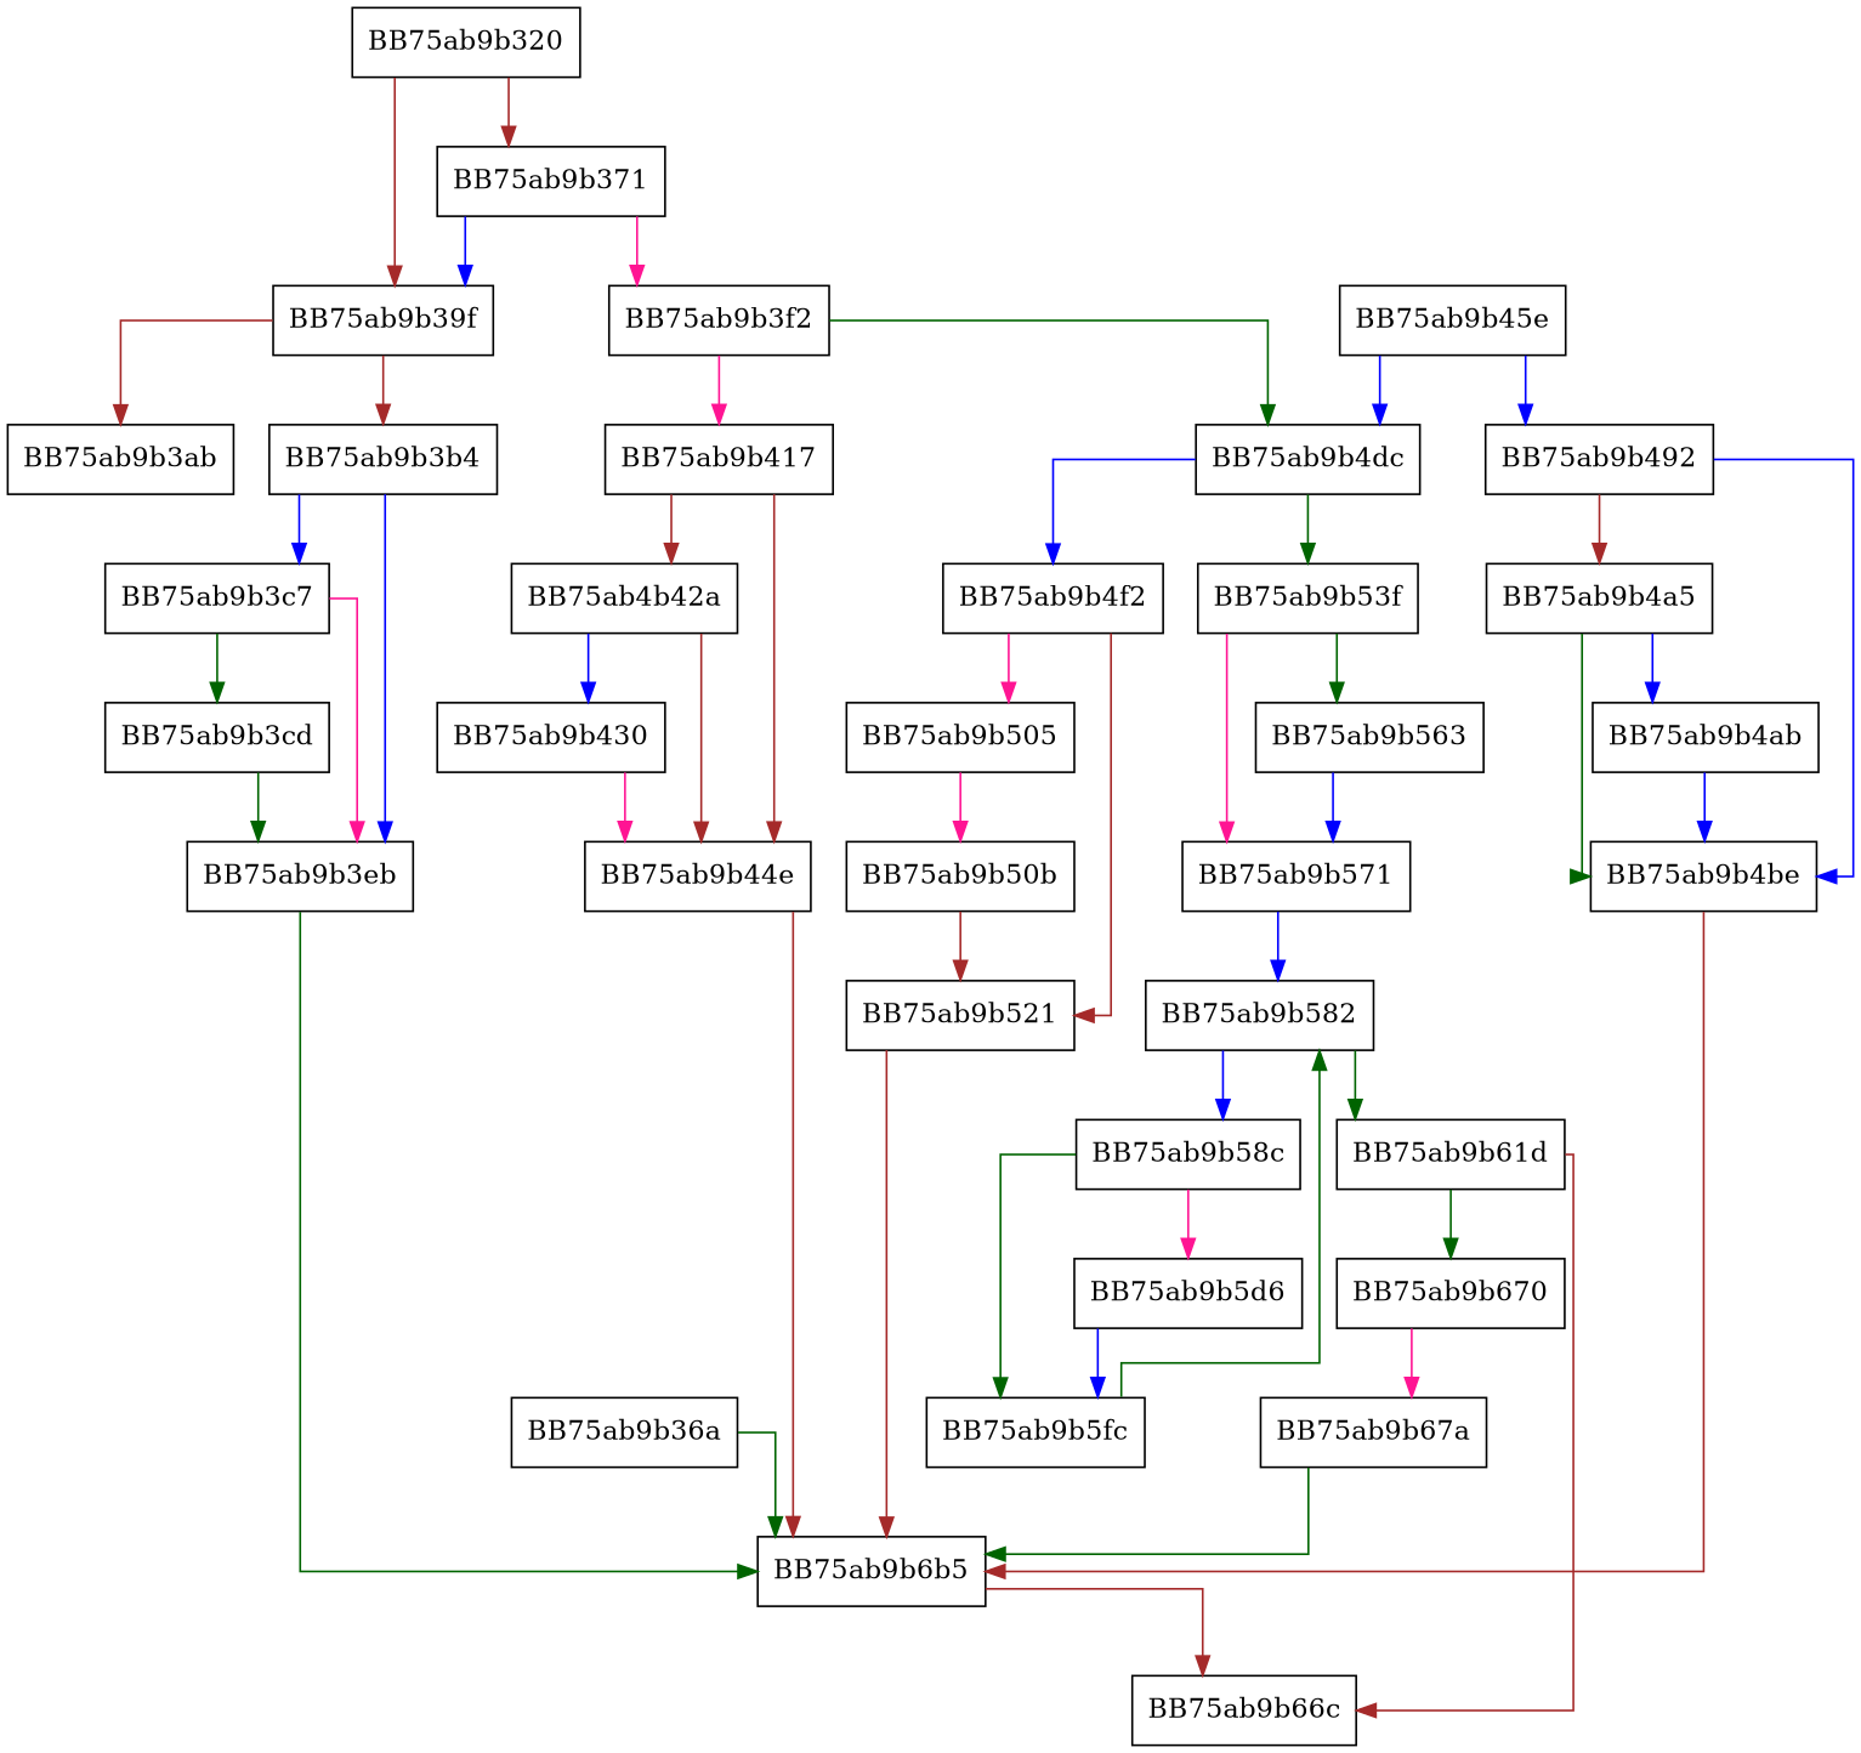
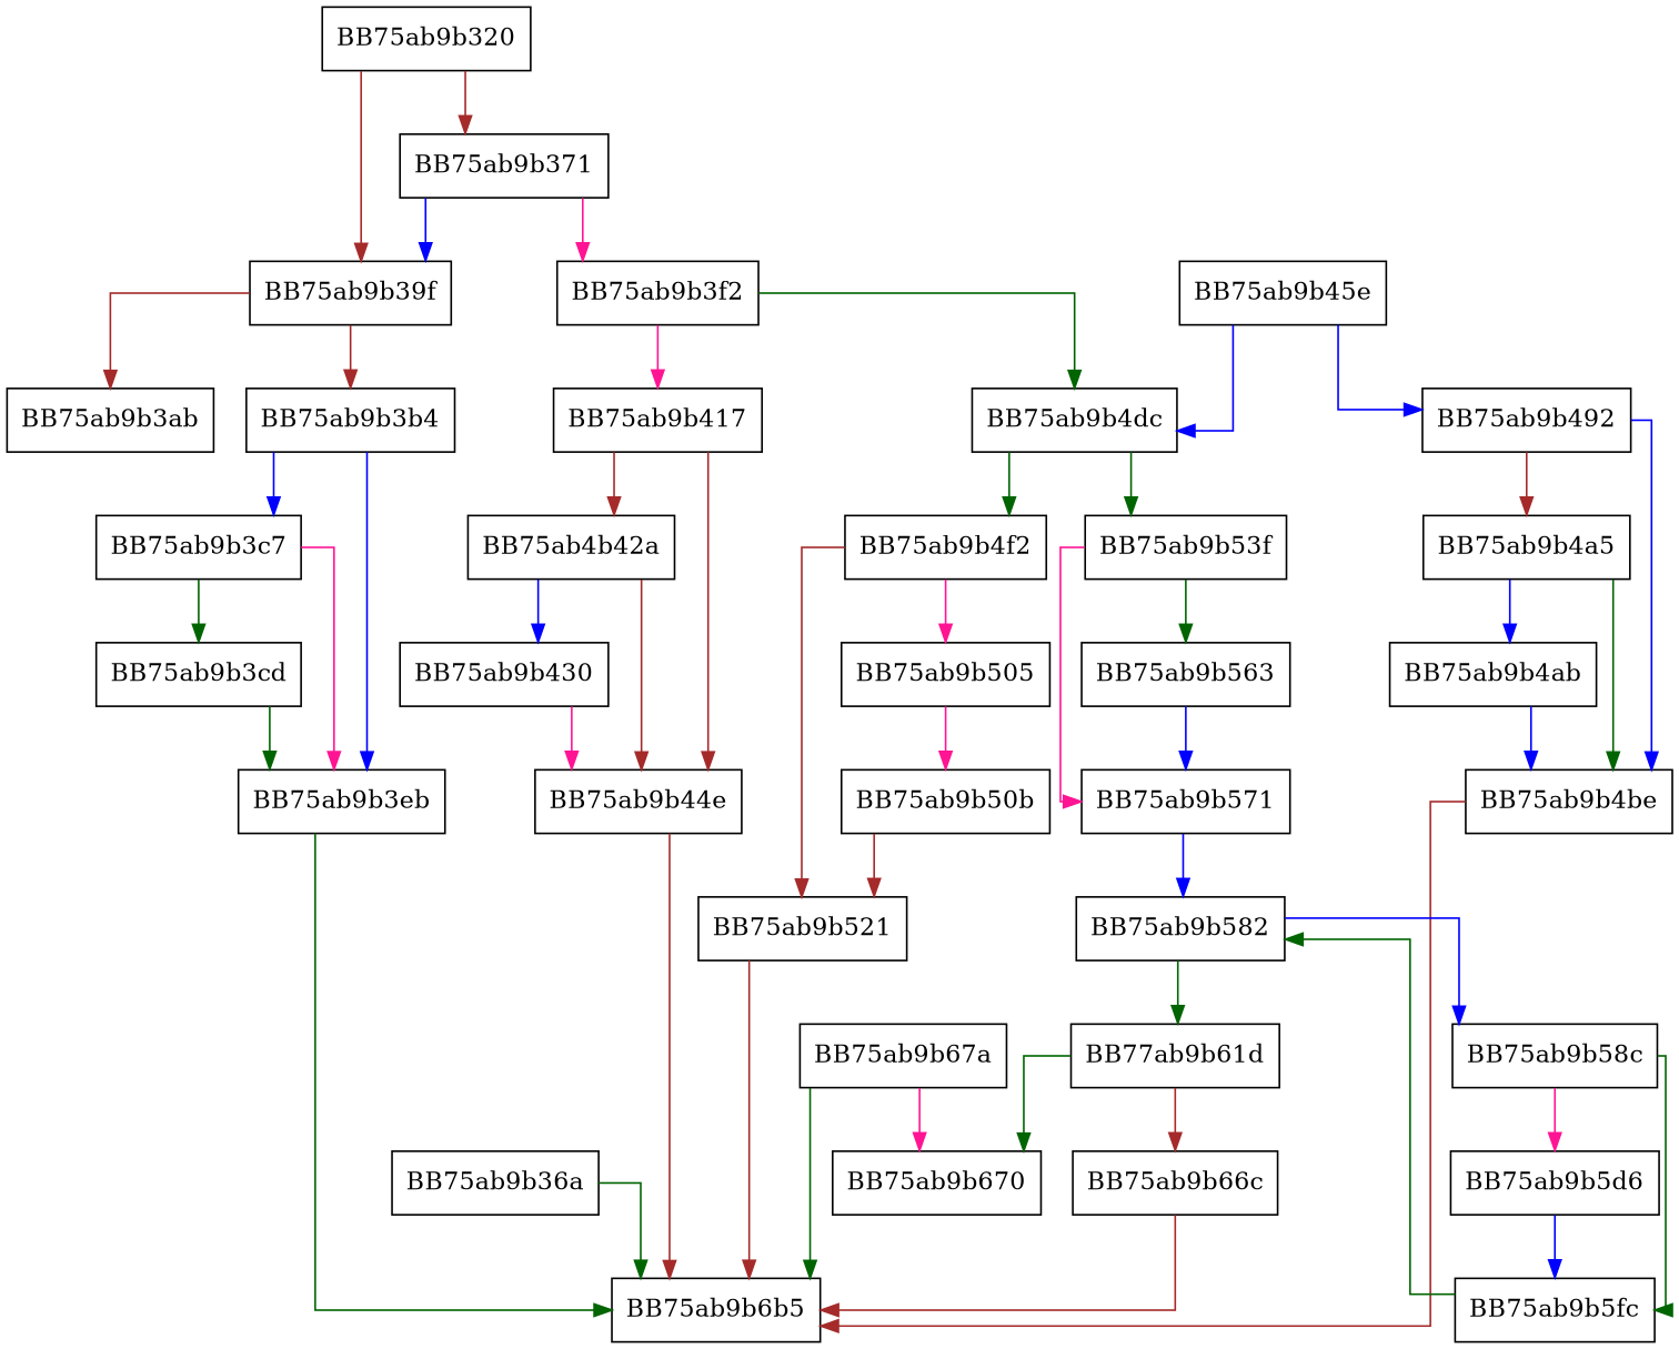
  digraph {
    splines=ortho
    node [shape=box]
    edge [color=brown]
    BB75ab9b320
    BB75ab9b371
    BB75ab9b39f
    BB75ab9b3f2
    BB75ab9b36a
    BB75ab9b6b5
    BB75ab9b417
    BB75ab9b4dc
    BB75ab9b3b4
    BB75ab9b3ab
    BB75ab9b45e
    BB75ab9b492
    BB75ab9b44e
    n14 [label=BB75ab4b42a]
    BB75ab9b3eb
    BB75ab9b3c7
    BB75ab9b3cd
    BB75ab9b53f
    BB75ab9b4f2
    BB75ab9b4be
    BB75ab9b4a5
    BB75ab9b430
    BB75ab9b571
    BB75ab9b563
    BB75ab9b521
    BB75ab9b505
    BB75ab9b4ab
    BB75ab9b582
    BB75ab9b50b
-   BB75ab9b61d
+   BB75ab9b61d [label=BB77ab9b61d]
    BB75ab9b58c
    BB75ab9b670
    BB75ab9b66c
    BB75ab9b5fc
    BB75ab9b5d6
    BB75ab9b67a
    BB75ab9b320 -> BB75ab9b371
    BB75ab9b320 -> BB75ab9b39f
    BB75ab9b371 -> BB75ab9b39f [color=blue]
    BB75ab9b371 -> BB75ab9b3f2 [color=deeppink]
    BB75ab9b39f -> BB75ab9b3b4
    BB75ab9b39f -> BB75ab9b3ab
    BB75ab9b3f2 -> BB75ab9b417 [color=deeppink]
    BB75ab9b3f2 -> BB75ab9b4dc [color=darkgreen]
    BB75ab9b36a -> BB75ab9b6b5 [color=darkgreen]
    BB75ab9b417 -> BB75ab9b44e
    BB75ab9b417 -> n14
    BB75ab9b4dc -> BB75ab9b53f [color=darkgreen]
-   BB75ab9b4dc -> BB75ab9b4f2 [color=blue]
+   BB75ab9b4dc -> BB75ab9b4f2 [color=darkgreen]
    BB75ab9b3b4 -> BB75ab9b3eb [color=blue]
    BB75ab9b3b4 -> BB75ab9b3c7 [color=blue]
    BB75ab9b45e -> BB75ab9b4dc [color=blue]
    BB75ab9b45e -> BB75ab9b492 [color=blue]
    BB75ab9b492 -> BB75ab9b4be [color=blue]
    BB75ab9b492 -> BB75ab9b4a5
    BB75ab9b44e -> BB75ab9b6b5
    n14 -> BB75ab9b44e
    n14 -> BB75ab9b430 [color=blue]
    BB75ab9b3eb -> BB75ab9b6b5 [color=darkgreen]
    BB75ab9b3c7 -> BB75ab9b3eb [color=deeppink]
    BB75ab9b3c7 -> BB75ab9b3cd [color=darkgreen]
    BB75ab9b3cd -> BB75ab9b3eb [color=darkgreen]
    BB75ab9b53f -> BB75ab9b571 [color=deeppink]
    BB75ab9b53f -> BB75ab9b563 [color=darkgreen]
    BB75ab9b4f2 -> BB75ab9b521
    BB75ab9b4f2 -> BB75ab9b505 [color=deeppink]
    BB75ab9b4be -> BB75ab9b6b5
    BB75ab9b4a5 -> BB75ab9b4be [color=darkgreen]
    BB75ab9b4a5 -> BB75ab9b4ab [color=blue]
    BB75ab9b430 -> BB75ab9b44e [color=deeppink]
    BB75ab9b571 -> BB75ab9b582 [color=blue]
    BB75ab9b563 -> BB75ab9b571 [color=blue]
    BB75ab9b521 -> BB75ab9b6b5
    BB75ab9b505 -> BB75ab9b50b [color=deeppink]
    BB75ab9b4ab -> BB75ab9b4be [color=blue]
    BB75ab9b582 -> BB75ab9b61d [color=darkgreen]
    BB75ab9b582 -> BB75ab9b58c [color=blue]
    BB75ab9b50b -> BB75ab9b521
    BB75ab9b61d -> BB75ab9b670 [color=darkgreen]
    BB75ab9b61d -> BB75ab9b66c
    BB75ab9b58c -> BB75ab9b5fc [color=darkgreen]
    BB75ab9b58c -> BB75ab9b5d6 [color=deeppink]
-   BB75ab9b670 -> BB75ab9b67a [color=deeppink]
-   BB75ab9b6b5 -> BB75ab9b66c
+   BB75ab9b67a -> BB75ab9b670 [color=deeppink]
+   BB75ab9b66c -> BB75ab9b6b5
    BB75ab9b5fc -> BB75ab9b582 [color=darkgreen]
    BB75ab9b5d6 -> BB75ab9b5fc [color=blue]
    BB75ab9b67a -> BB75ab9b6b5 [color=darkgreen]
  }
